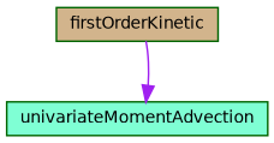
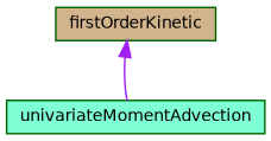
  digraph {
    node [color=darkgreen fontname=Helvetica fontsize=10 shape=record style=filled]
    n1 [fillcolor=tan fontcolor=black height=0.2 label=firstOrderKinetic width=0.4]
    n2 [height=0.2 label=univariateMomentAdvection width=0.4 fillcolor=aquamarine]
-   n2 -> n1 [color=purple dir=back fontname=Helvetica fontsize=10 labelfontname=Helvetica labelfontsize=10 style=solid]
+   n1 -> n2 [color=purple dir=back fontname=Helvetica fontsize=10 labelfontname=Helvetica labelfontsize=10 style=solid]
  }
